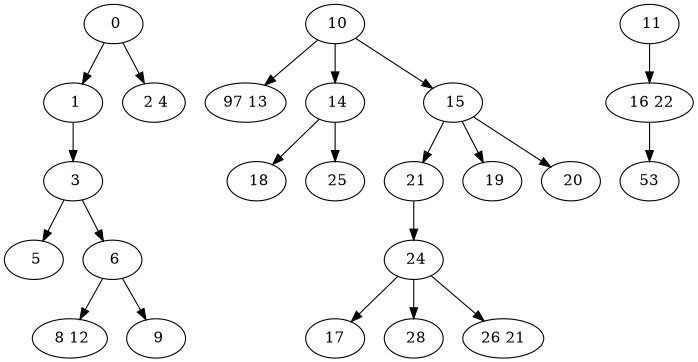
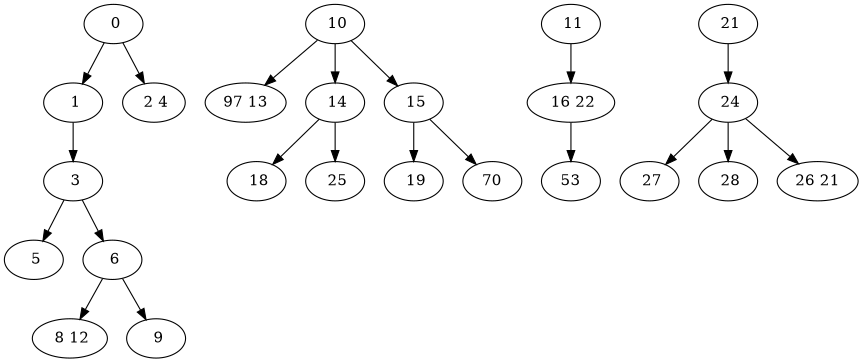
  digraph {
    " 0"
    " 1"
    " 2 4"
    " 3"
    " 5"
    " 6"
    " 8 12"
    " 9"
    n9 [label="97 13"]
    " 10"
    " 14"
    " 15"
    " 11"
    " 16 22"
    " 18"
    " 25"
    " 21"
    " 19"
-   " 20"
+   " 20" [label=70]
    n20 [label=53]
    " 24"
-   " 27" [label=17]
+   " 27"
    " 28"
    n24 [label="26 21"]
    " 0" -> " 1"
    " 0" -> " 2 4"
    " 1" -> " 3"
    " 3" -> " 5"
    " 3" -> " 6"
    " 6" -> " 8 12"
    " 6" -> " 9"
    " 10" -> n9
    " 10" -> " 14"
    " 10" -> " 15"
    " 14" -> " 18"
    " 14" -> " 25"
-   " 15" -> " 21"
    " 15" -> " 19"
    " 15" -> " 20"
    " 11" -> " 16 22"
    " 16 22" -> n20
    " 21" -> " 24"
    " 24" -> " 27"
    " 24" -> " 28"
    " 24" -> n24
  }
